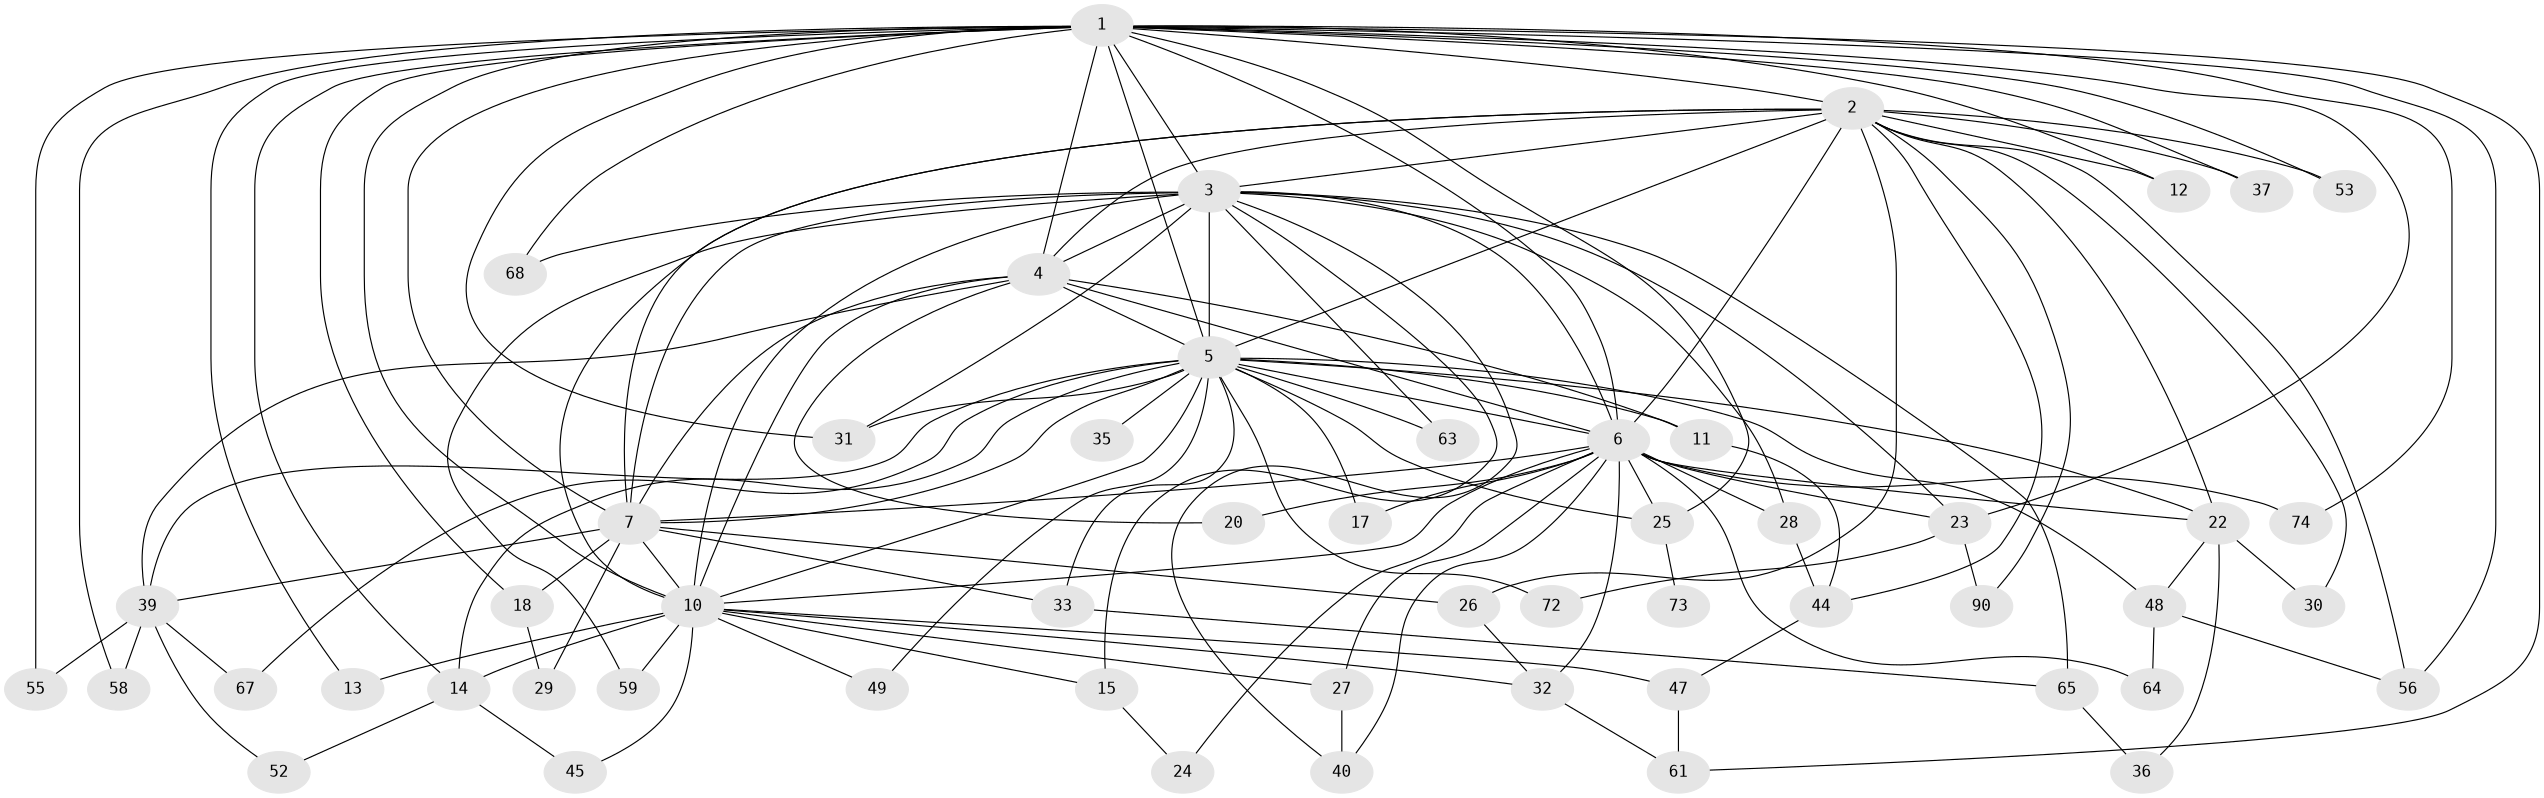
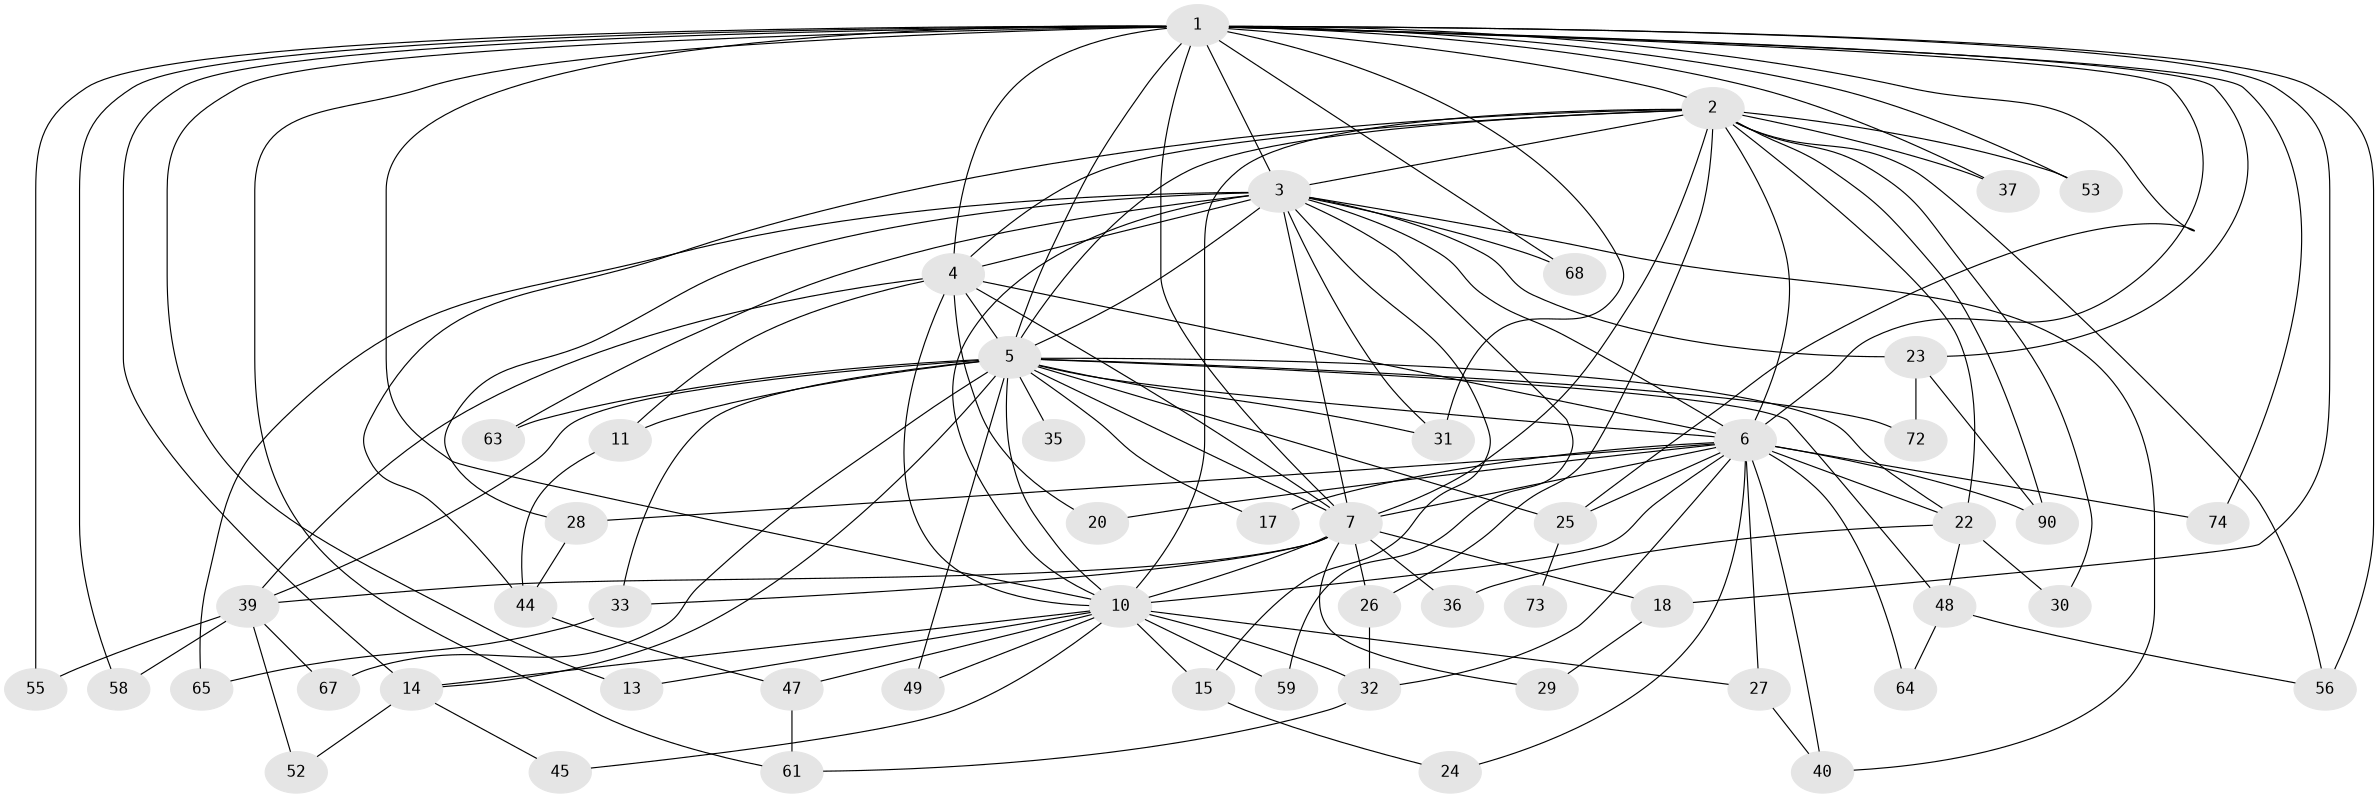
  graph {
    fontname="DejaVu Sans Mono"
    node [color=gray90 fontname="DejaVu Sans Mono" style=filled]
    edge [fontname="DejaVu Sans Mono"]
    1 [super="+8"]
    2 [super="+21"]
    3 [super="+38"]
    4
    5 [super="+19"]
    6 [super="+16"]
    7 [super="+9"]
    10 [super="+34"]
-   12
    13
    14 [super="+75"]
    18
    23 [super="+46"]
    25 [super="+54"]
    37 [super="+42"]
    53
    55 [super="+66"]
    56
    58
    61 [super="+71"]
    68
    74
    31
    22 [super="+51"]
    26
    30
    44
    n28 [label=90]
    15
    28
    40 [super="+50"]
    59
    63
    65
    11 [super="+60"]
    20
    39 [super="+41"]
    35
    17
    33 [super="+43"]
    48 [super="+62"]
    49
    67
    72
    24
    27
    32 [super="+57"]
    64
    29
    36
    45
    47 [super="+69"]
    52
    73
    1 -- 2 [weight=2]
    1 -- 3 [weight=3]
    1 -- 4 [weight=2]
    1 -- 5 [weight=2]
    1 -- 6 [weight=2]
    1 -- 7 [weight=4]
    1 -- 10 [weight=2]
-   1 -- 12
    1 -- 13
    1 -- 14
    1 -- 18
    1 -- 23
    1 -- 25
    1 -- 37
    1 -- 53
    1 -- 55 [weight=2]
    1 -- 56
    1 -- 58
    1 -- 61
    1 -- 68
    1 -- 74
    1 -- 31
    2 -- 3
    2 -- 4
    2 -- 5
    2 -- 6 [weight=2]
    2 -- 7 [weight=2]
    2 -- 10 [weight=2]
-   2 -- 12
    2 -- 37 [weight=2]
    2 -- 53
    2 -- 56
    2 -- 22
    2 -- 26
    2 -- 30
    2 -- 44
    2 -- n28
    3 -- 4
    3 -- 5 [weight=2]
    3 -- 6
    3 -- 7 [weight=2]
    3 -- 10
    3 -- 23
    3 -- 68
    3 -- 31
    3 -- 15
    3 -- 28
    3 -- 40
    3 -- 59
    3 -- 63
    3 -- 65
    4 -- 5
    4 -- 6
    4 -- 7 [weight=2]
    4 -- 10
    4 -- 11
    4 -- 20
    4 -- 39
    5 -- 6
    5 -- 7 [weight=2]
    5 -- 10
    5 -- 14
    5 -- 25
    5 -- 31
    5 -- 22
    5 -- 63
    5 -- 11
    5 -- 39
    5 -- 35
    5 -- 17
    5 -- 33
    5 -- 48
    5 -- 49
    5 -- 67
    5 -- 72
    6 -- 7 [weight=2]
    6 -- 10 [weight=2]
-   6 -- 23
+   6 -- n28
    6 -- 25
    6 -- 74
    6 -- 22
    6 -- 28
    6 -- 40
    6 -- 20
    6 -- 17
    6 -- 24
    6 -- 27
    6 -- 32
    6 -- 64
    7 -- 10 [weight=2]
    7 -- 18
    7 -- 26
    7 -- 39
    7 -- 33
    7 -- 29
-   65 -- 36
+   7 -- 36
    10 -- 13
    10 -- 14
    10 -- 15
    10 -- 59
    10 -- 49
    10 -- 27
    10 -- 32
    10 -- 45
    10 -- 47
    14 -- 45
    14 -- 52
    18 -- 29
    23 -- n28
    23 -- 72
    25 -- 73 [weight=2]
    22 -- 30
    22 -- 48
    22 -- 36
    26 -- 32
    44 -- 47
    15 -- 24
    28 -- 44
    11 -- 44
    39 -- 55
    39 -- 58
    39 -- 67
    39 -- 52
    33 -- 65
    48 -- 56
    48 -- 64
    27 -- 40
    32 -- 61
    47 -- 61
  }
